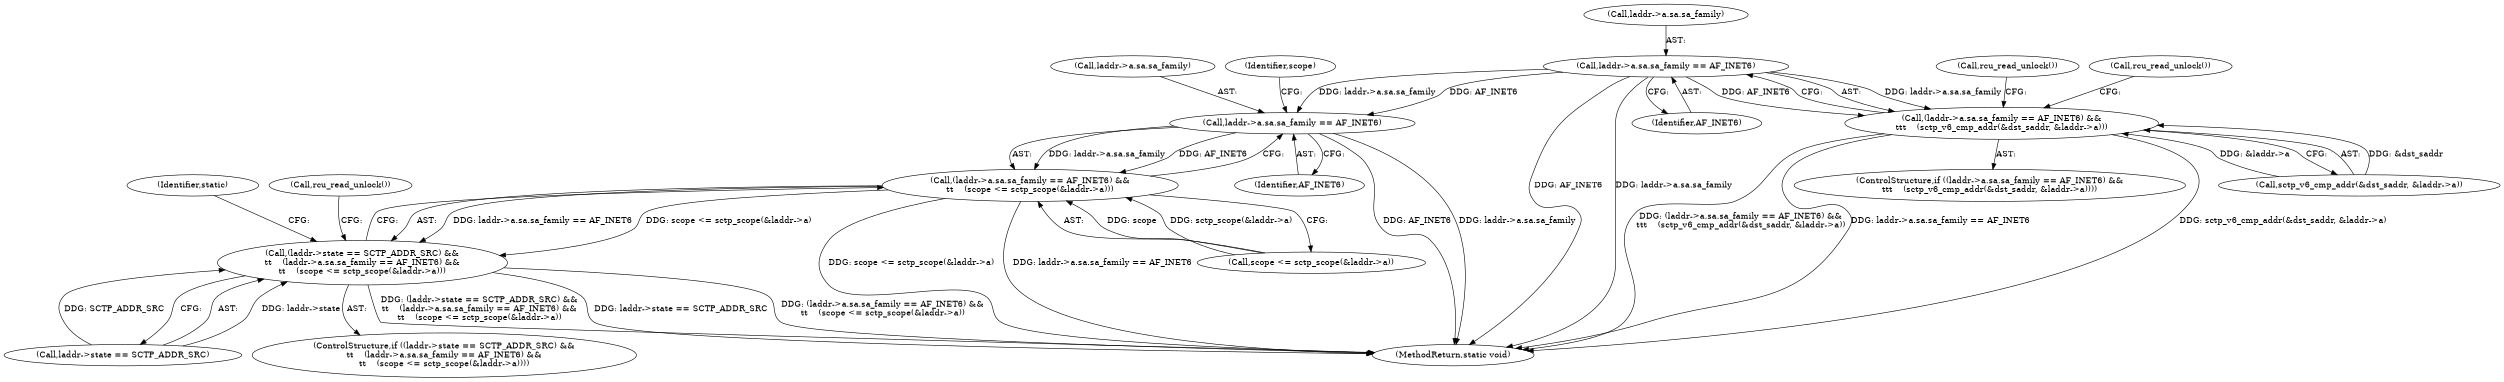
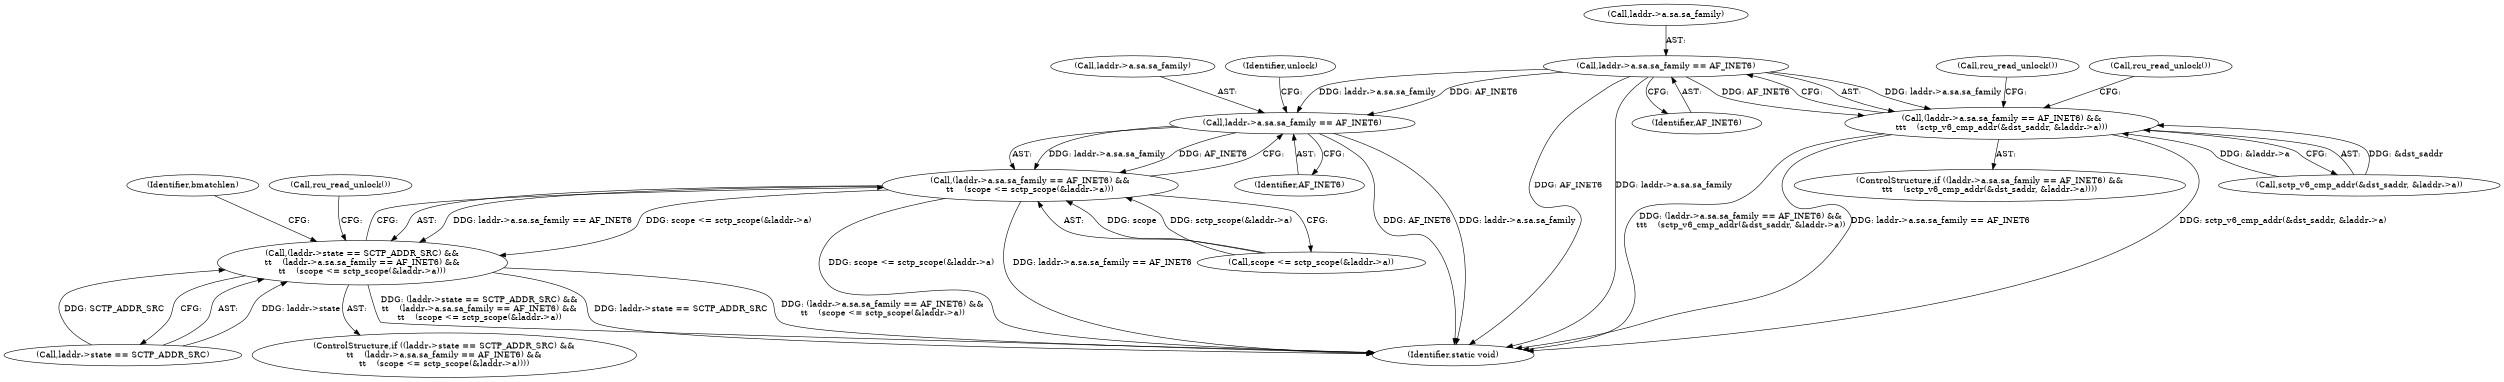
  digraph {
    n1 [label="(Call,laddr->a.sa.sa_family == AF_INET6)"]
    n2 [label="(Call,(laddr->a.sa.sa_family == AF_INET6) &&\n\t\t\t    (sctp_v6_cmp_addr(&dst_saddr, &laddr->a)))"]
    n3 [label="(Call,laddr->a.sa.sa_family == AF_INET6)"]
-   n4 [label="(MethodReturn,static void)"]
+   n4 [label="(Identifier,static void)"]
    n5 [label="(Identifier,AF_INET6)"]
    n6 [label="(Call,sctp_v6_cmp_addr(&dst_saddr, &laddr->a))"]
    n7 [label="(ControlStructure,if ((laddr->a.sa.sa_family == AF_INET6) &&\n\t\t\t    (sctp_v6_cmp_addr(&dst_saddr, &laddr->a))))"]
    n8 [label="(Call,(laddr->a.sa.sa_family == AF_INET6) &&\n\t\t    (scope <= sctp_scope(&laddr->a)))"]
    n9 [label="(Identifier,AF_INET6)"]
    n10 [label="(Call,(laddr->state == SCTP_ADDR_SRC) &&\n\t\t    (laddr->a.sa.sa_family == AF_INET6) &&\n\t\t    (scope <= sctp_scope(&laddr->a)))"]
    n11 [label="(Call,scope <= sctp_scope(&laddr->a))"]
    n12 [label="(Call,laddr->state == SCTP_ADDR_SRC)"]
    n13 [label="(ControlStructure,if ((laddr->state == SCTP_ADDR_SRC) &&\n\t\t    (laddr->a.sa.sa_family == AF_INET6) &&\n\t\t    (scope <= sctp_scope(&laddr->a))))"]
    n14 [label="(Call,rcu_read_unlock())"]
    n15 [label="(Call,laddr->a.sa.sa_family)"]
-   n16 [label="(Identifier,static)"]
-   n17 [label="(Identifier,scope)"]
+   n16 [label="(Identifier,bmatchlen)"]
+   n17 [label="(Identifier,unlock)"]
    n18 [label="(Call,rcu_read_unlock())"]
    n19 [label="(Call,rcu_read_unlock())"]
    n20 [label="(Call,laddr->a.sa.sa_family)"]
    n1 -> n2 [label="AST: "]
    n1 -> n2 [label="DDG: laddr->a.sa.sa_family"]
    n1 -> n2 [label="DDG: AF_INET6"]
    n1 -> n3 [label="DDG: laddr->a.sa.sa_family"]
    n1 -> n3 [label="DDG: AF_INET6"]
    n1 -> n4 [label="DDG: AF_INET6"]
    n1 -> n4 [label="DDG: laddr->a.sa.sa_family"]
    n1 -> n5 [label="CFG: "]
    n2 -> n1 [label="CFG: "]
    n2 -> n4 [label="DDG: laddr->a.sa.sa_family == AF_INET6"]
    n2 -> n4 [label="DDG: sctp_v6_cmp_addr(&dst_saddr, &laddr->a)"]
    n2 -> n4 [label="DDG: (laddr->a.sa.sa_family == AF_INET6) &&\n\t\t\t    (sctp_v6_cmp_addr(&dst_saddr, &laddr->a))"]
    n2 -> n6 [label="CFG: "]
    n2 -> n7 [label="AST: "]
    n3 -> n4 [label="DDG: AF_INET6"]
    n3 -> n4 [label="DDG: laddr->a.sa.sa_family"]
    n3 -> n8 [label="AST: "]
    n3 -> n8 [label="DDG: laddr->a.sa.sa_family"]
    n3 -> n8 [label="DDG: AF_INET6"]
    n3 -> n9 [label="CFG: "]
    n5 -> n1 [label="AST: "]
    n6 -> n2 [label="AST: "]
    n6 -> n2 [label="DDG: &dst_saddr"]
    n6 -> n2 [label="DDG: &laddr->a"]
    n8 -> n3 [label="CFG: "]
    n8 -> n4 [label="DDG: scope <= sctp_scope(&laddr->a)"]
    n8 -> n4 [label="DDG: laddr->a.sa.sa_family == AF_INET6"]
    n8 -> n10 [label="AST: "]
    n8 -> n10 [label="DDG: laddr->a.sa.sa_family == AF_INET6"]
    n8 -> n10 [label="DDG: scope <= sctp_scope(&laddr->a)"]
    n8 -> n11 [label="CFG: "]
    n9 -> n3 [label="AST: "]
    n10 -> n4 [label="DDG: laddr->state == SCTP_ADDR_SRC"]
    n10 -> n4 [label="DDG: (laddr->a.sa.sa_family == AF_INET6) &&\n\t\t    (scope <= sctp_scope(&laddr->a))"]
    n10 -> n4 [label="DDG: (laddr->state == SCTP_ADDR_SRC) &&\n\t\t    (laddr->a.sa.sa_family == AF_INET6) &&\n\t\t    (scope <= sctp_scope(&laddr->a))"]
    n10 -> n8 [label="CFG: "]
    n10 -> n12 [label="CFG: "]
    n10 -> n13 [label="AST: "]
    n11 -> n8 [label="AST: "]
    n11 -> n8 [label="DDG: scope"]
    n11 -> n8 [label="DDG: sctp_scope(&laddr->a)"]
    n12 -> n10 [label="AST: "]
    n12 -> n10 [label="DDG: laddr->state"]
    n12 -> n10 [label="DDG: SCTP_ADDR_SRC"]
    n14 -> n10 [label="CFG: "]
    n15 -> n3 [label="AST: "]
    n16 -> n10 [label="CFG: "]
    n17 -> n3 [label="CFG: "]
    n18 -> n2 [label="CFG: "]
    n19 -> n2 [label="CFG: "]
    n20 -> n1 [label="AST: "]
  }
